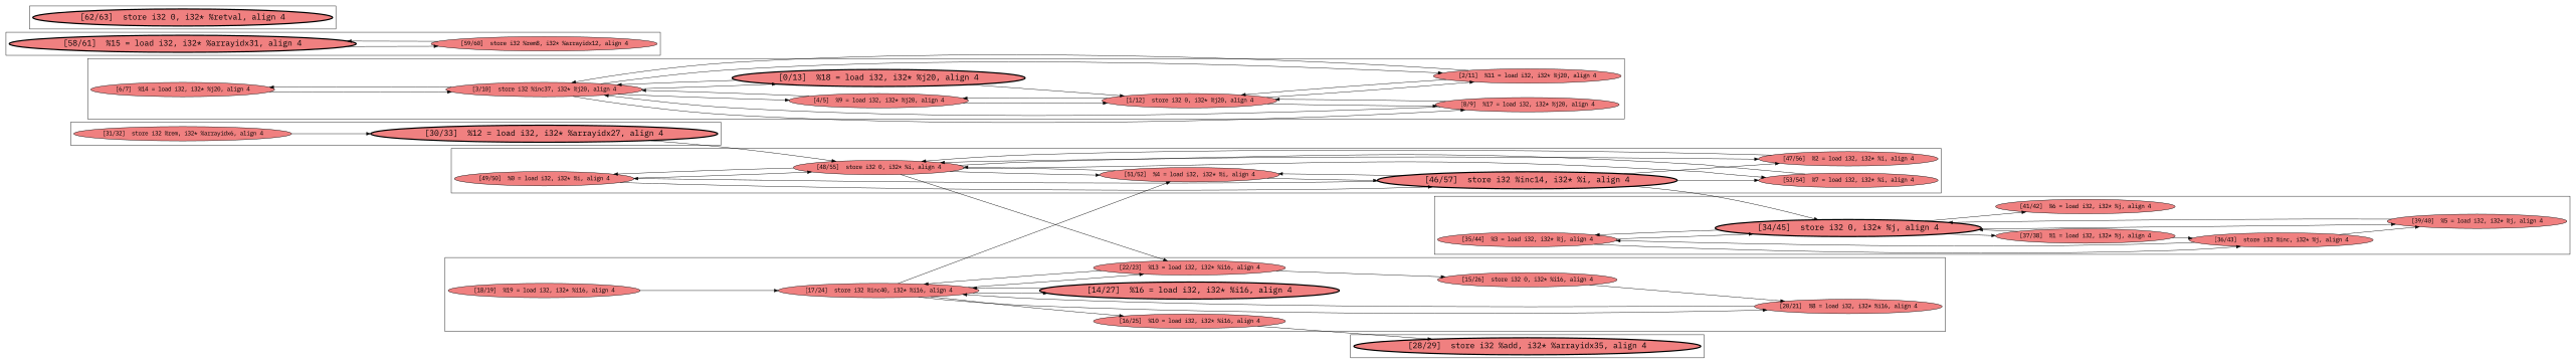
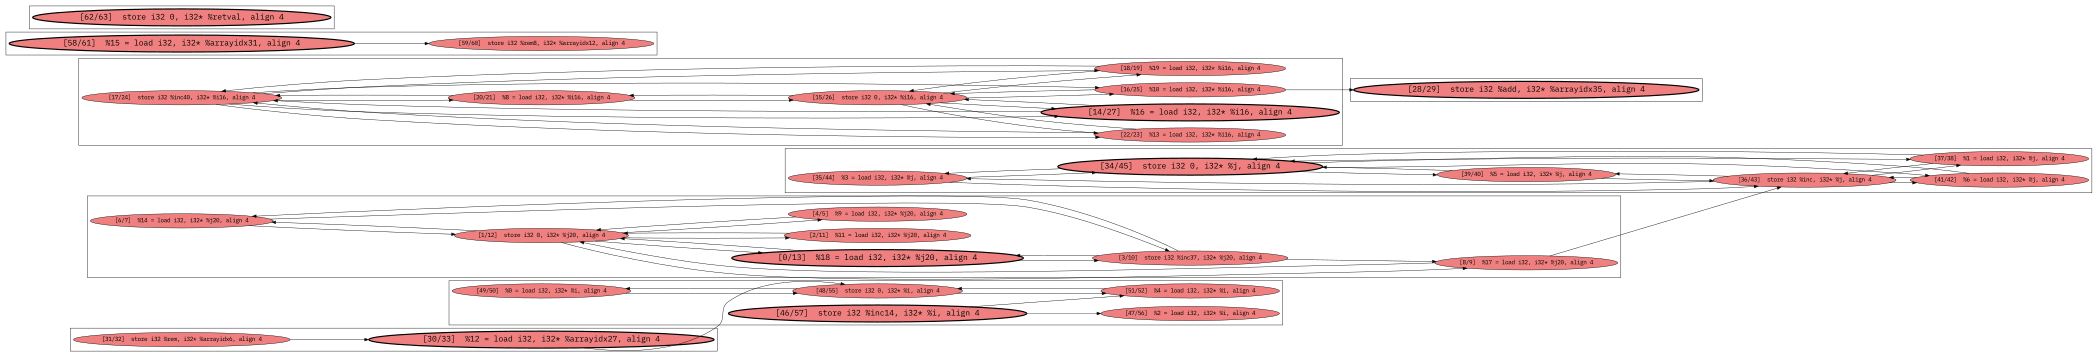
  digraph {
    fontname="IBM Plex Mono"
    rankdir=LR
    node [fillcolor=lightcoral fontname="IBM Plex Mono" shape=ellipse style=filled]
    edge [fontname="IBM Plex Mono"]
    n1 [fontsize=20 label="[30/33]  %12 = load i32, i32* %arrayidx27, align 4" penwidth=3.0]
    n2 [label="[31/32]  store i32 %rem, i32* %arrayidx6, align 4"]
    n3 [label="[35/44]  %3 = load i32, i32* %j, align 4"]
    n4 [fontsize=20 label="[34/45]  store i32 0, i32* %j, align 4" penwidth=3.0]
    n5 [label="[36/43]  store i32 %inc, i32* %j, align 4"]
    n6 [label="[37/38]  %1 = load i32, i32* %j, align 4"]
    n7 [label="[41/42]  %6 = load i32, i32* %j, align 4"]
    n8 [label="[39/40]  %5 = load i32, i32* %j, align 4"]
    n9 [label="[6/7]  %14 = load i32, i32* %j20, align 4"]
    n10 [label="[1/12]  store i32 0, i32* %j20, align 4"]
    n11 [label="[3/10]  store i32 %inc37, i32* %j20, align 4"]
    n12 [label="[8/9]  %17 = load i32, i32* %j20, align 4"]
    n13 [fontsize=20 label="[0/13]  %18 = load i32, i32* %j20, align 4" penwidth=3.0]
    n14 [label="[2/11]  %11 = load i32, i32* %j20, align 4"]
    n15 [label="[4/5]  %9 = load i32, i32* %j20, align 4"]
    n16 [label="[49/50]  %0 = load i32, i32* %i, align 4"]
    n17 [label="[48/55]  store i32 0, i32* %i, align 4"]
    n18 [fontsize=20 label="[46/57]  store i32 %inc14, i32* %i, align 4" penwidth=3.0]
-   n19 [label="[53/54]  %7 = load i32, i32* %i, align 4"]
    n20 [label="[47/56]  %2 = load i32, i32* %i, align 4"]
    n21 [label="[51/52]  %4 = load i32, i32* %i, align 4"]
    n22 [label="[17/24]  store i32 %inc40, i32* %i16, align 4"]
    n23 [label="[20/21]  %8 = load i32, i32* %i16, align 4"]
    n24 [label="[22/23]  %13 = load i32, i32* %i16, align 4"]
    n25 [fontsize=20 label="[14/27]  %16 = load i32, i32* %i16, align 4" penwidth=3.0]
    n26 [label="[18/19]  %19 = load i32, i32* %i16, align 4"]
    n27 [label="[16/25]  %10 = load i32, i32* %i16, align 4"]
    n28 [label="[15/26]  store i32 0, i32* %i16, align 4"]
    n29 [fontsize=20 label="[58/61]  %15 = load i32, i32* %arrayidx31, align 4" penwidth=3.0]
    n30 [label="[59/60]  store i32 %rem8, i32* %arrayidx12, align 4"]
    n31 [fontsize=20 label="[28/29]  store i32 %add, i32* %arrayidx35, align 4" penwidth=3.0]
    n32 [fontsize=20 label="[62/63]  store i32 0, i32* %retval, align 4" penwidth=3.0]
    subgraph cluster_1 {
      n1
      n2
    }
    subgraph cluster_2 {
      n3
      n4
      n5
      n6
      n7
      n8
    }
    subgraph cluster_3 {
      n9
      n10
      n11
      n12
      n13
      n14
      n15
    }
    subgraph cluster_4 {
      n16
      n17
      n18
-     n19
      n20
      n21
    }
    subgraph cluster_5 {
      n22
      n23
      n24
      n25
      n26
      n27
      n28
    }
    subgraph cluster_6 {
      n29
      n30
    }
    subgraph cluster_7 {
      n31
    }
    subgraph cluster_8 {
      n32
    }
    n1 -> n17
    n2 -> n1
    n3 -> n4
    n3 -> n5
    n4 -> n3
    n4 -> n6
    n4 -> n7
    n4 -> n8
    n5 -> n3
+   n5 -> n6
+   n5 -> n7
    n5 -> n8
    n6 -> n4
    n6 -> n5
-   n18 -> n4
+   n7 -> n4
+   n7 -> n5
    n8 -> n4
+   n8 -> n5
+   n9 -> n10
    n9 -> n11
+   n10 -> n9
    n10 -> n12
+   n10 -> n13
    n10 -> n14
    n10 -> n15
    n11 -> n9
    n11 -> n12
    n11 -> n13
-   n11 -> n14
-   n11 -> n15
    n12 -> n10
-   n12 -> n11
+   n12 -> n5
    n13 -> n10
    n13 -> n11
    n14 -> n10
-   n14 -> n11
    n15 -> n10
-   n15 -> n11
    n16 -> n17
-   n16 -> n18
    n17 -> n16
-   n17 -> n19
-   n17 -> n20
    n17 -> n21
-   n18 -> n16
-   n18 -> n19
    n18 -> n20
    n18 -> n21
-   n19 -> n17
-   n20 -> n17
    n21 -> n17
-   n21 -> n18
    n22 -> n23
    n22 -> n24
    n22 -> n25
-   n22 -> n21
+   n22 -> n26
    n22 -> n27
    n23 -> n22
+   n23 -> n28
    n24 -> n22
    n24 -> n28
    n25 -> n22
+   n25 -> n28
    n26 -> n22
+   n26 -> n28
+   n27 -> n28
    n27 -> n31
    n28 -> n23
-   n17 -> n24
+   n28 -> n24
+   n28 -> n25
+   n28 -> n26
+   n28 -> n27
    n29 -> n30
-   n30 -> n29
  }
